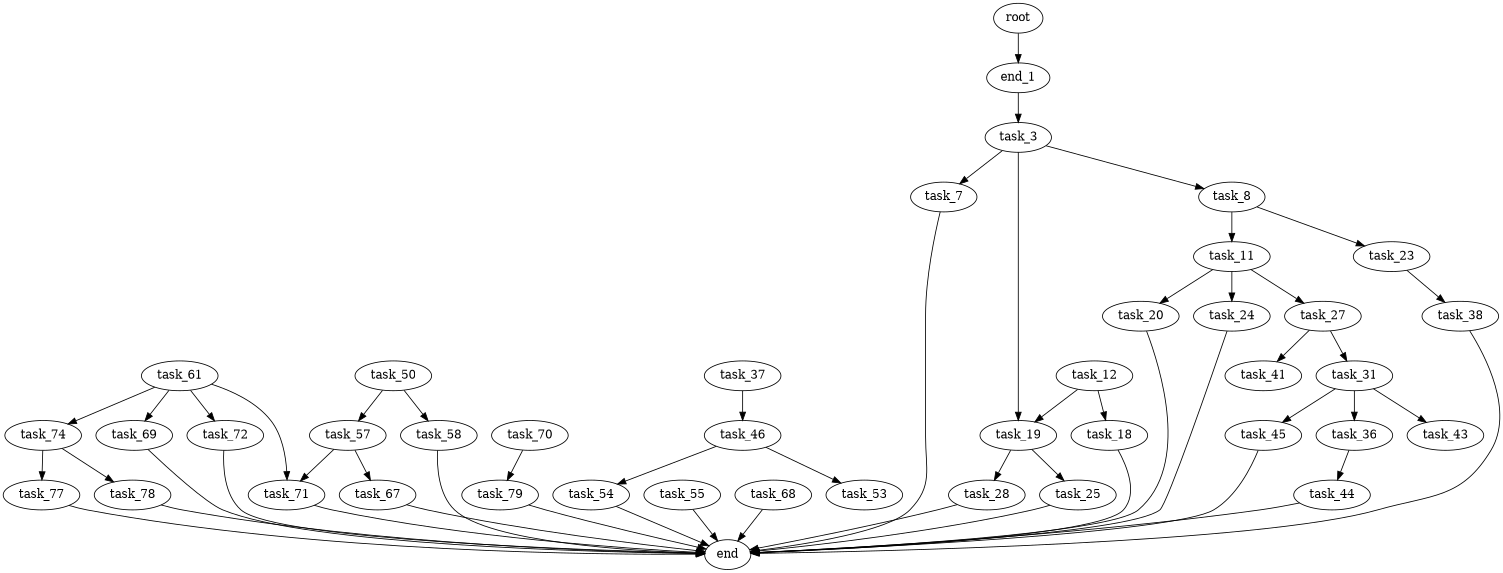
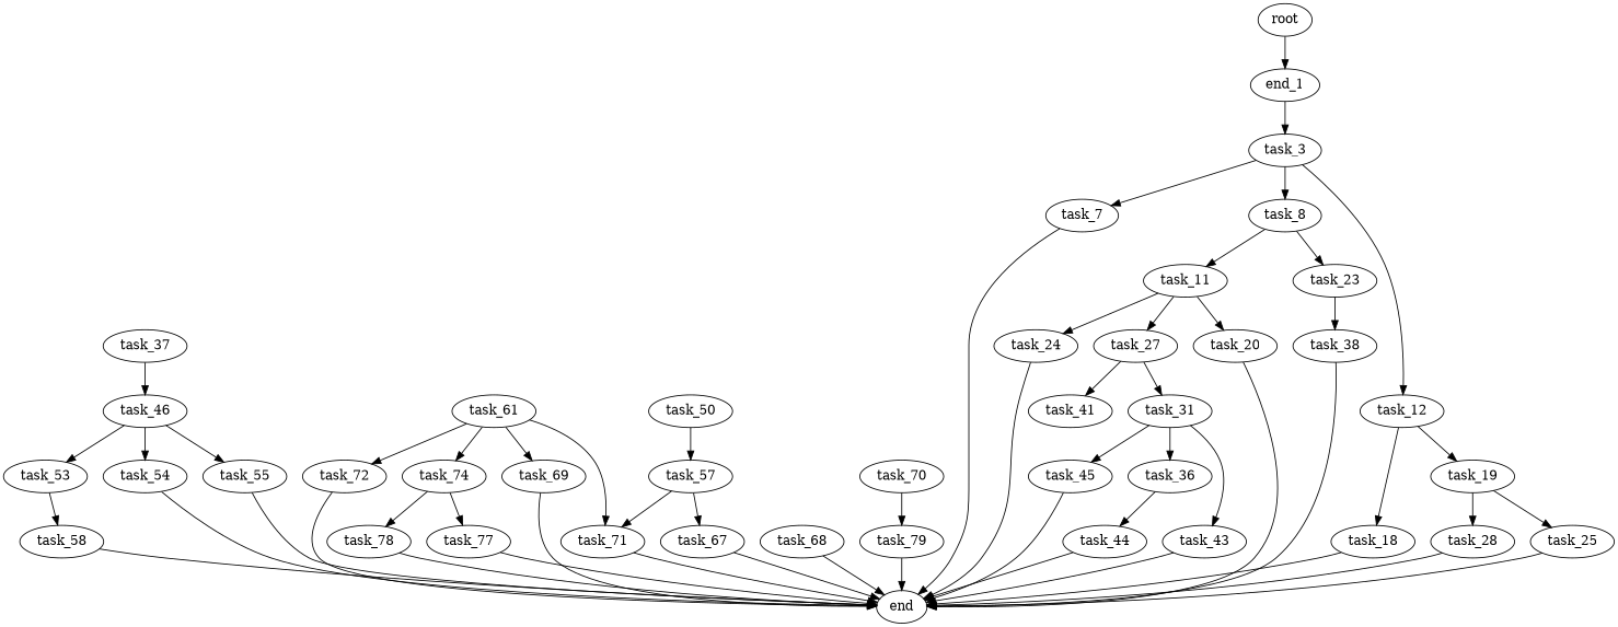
  digraph {
    n1 [label=end_1]
    root
    task_3
    task_7
    task_8
    task_12
    end
    task_11
    task_23
    task_18
    task_19
    task_20
    task_24
    task_27
    task_38
    task_25
    task_28
    task_31
    task_41
    task_36
    task_43
    task_45
    task_44
    task_37
    task_46
    task_50
    task_57
    task_58
    task_53
    task_54
    task_55
    task_67
    task_71
    task_68
    task_61
    task_69
    task_72
    task_74
    task_70
    task_79
    task_77
    task_78
    n1 -> task_3
    root -> n1
    task_3 -> task_7
    task_3 -> task_8
-   task_3 -> task_19
+   task_3 -> task_12
    task_7 -> end
    task_8 -> task_11
    task_8 -> task_23
    task_12 -> task_18
    task_12 -> task_19
    task_11 -> task_20
    task_11 -> task_24
    task_11 -> task_27
    task_23 -> task_38
    task_18 -> end
    task_19 -> task_25
    task_19 -> task_28
    task_20 -> end
    task_24 -> end
    task_27 -> task_31
    task_27 -> task_41
    task_38 -> end
    task_25 -> end
    task_28 -> end
    task_31 -> task_36
    task_31 -> task_43
    task_31 -> task_45
    task_36 -> task_44
+   task_43 -> end
    task_45 -> end
    task_44 -> end
    task_37 -> task_46
    task_46 -> task_53
    task_46 -> task_54
+   task_46 -> task_55
    task_50 -> task_57
-   task_50 -> task_58
+   task_53 -> task_58
    task_57 -> task_67
    task_57 -> task_71
    task_58 -> end
    task_54 -> end
    task_55 -> end
    task_67 -> end
    task_71 -> end
    task_68 -> end
    task_61 -> task_71
    task_61 -> task_69
    task_61 -> task_72
    task_61 -> task_74
    task_69 -> end
    task_72 -> end
    task_74 -> task_77
    task_74 -> task_78
    task_70 -> task_79
    task_79 -> end
    task_77 -> end
    task_78 -> end
  }
